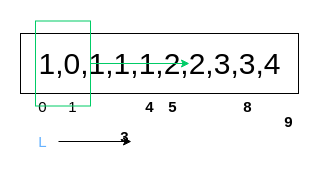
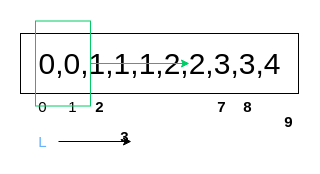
  <mxCell id="0" />
  <mxCell id="1" parent="0" />
  <mxCell id="2" value="" style="rounded=0;whiteSpace=wrap;html=1;" parent="1" vertex="1"><mxGeometry x="20" y="33" width="278" height="60" as="geometry" /></mxCell>
- <mxCell id="3" value="1,0,1,1,1,2,2,3,3,4" style="text;html=1;resizable=0;autosize=1;align=center;verticalAlign=middle;points=[];fillColor=none;strokeColor=none;rounded=0;strokeWidth=17;fontSize=30;" parent="1" vertex="1"><mxGeometry x="33" y="43" width="252" height="40" as="geometry" /></mxCell>
+ <mxCell id="3" value="0,0,1,1,1,2,2,3,3,4" style="text;html=1;resizable=0;autosize=1;align=center;verticalAlign=middle;points=[];fillColor=none;strokeColor=none;rounded=0;strokeWidth=17;fontSize=30;" parent="1" vertex="1"><mxGeometry x="33" y="43" width="252" height="40" as="geometry" /></mxCell>
  <mxCell id="4" value="0" style="text;html=1;resizable=0;autosize=1;align=center;verticalAlign=middle;points=[];fillColor=none;strokeColor=none;rounded=0;strokeWidth=17;fontSize=15;" parent="1" vertex="1"><mxGeometry x="33" y="95" width="18" height="22" as="geometry" /></mxCell>
  <mxCell id="5" value="1" style="text;html=1;resizable=0;autosize=1;align=center;verticalAlign=middle;points=[];fillColor=none;strokeColor=none;rounded=0;strokeWidth=17;fontSize=15;" parent="1" vertex="1"><mxGeometry x="63" y="95" width="18" height="22" as="geometry" /></mxCell>
+ <mxCell id="6" value="2" style="text;html=1;resizable=0;autosize=1;align=center;verticalAlign=middle;points=[];fillColor=none;strokeColor=none;rounded=0;strokeWidth=17;fontSize=15;fontStyle=1" parent="1" vertex="1"><mxGeometry x="90" y="95" width="18" height="22" as="geometry" /></mxCell>
  <mxCell id="7" value="3" style="text;html=1;resizable=0;autosize=1;align=center;verticalAlign=middle;points=[];fillColor=none;strokeColor=none;rounded=0;strokeWidth=17;fontSize=15;fontStyle=1" parent="1" vertex="1"><mxGeometry x="115" y="125" width="18" height="22" as="geometry" /></mxCell>
- <mxCell id="8" value="4" style="text;html=1;resizable=0;autosize=1;align=center;verticalAlign=middle;points=[];fillColor=none;strokeColor=none;rounded=0;strokeWidth=17;fontSize=15;fontStyle=1" parent="1" vertex="1"><mxGeometry x="140" y="95" width="18" height="22" as="geometry" /></mxCell>
- <mxCell id="9" value="5" style="text;html=1;resizable=0;autosize=1;align=center;verticalAlign=middle;points=[];fillColor=none;strokeColor=none;rounded=0;strokeWidth=17;fontSize=15;fontStyle=1" parent="1" vertex="1"><mxGeometry x="163" y="95" width="18" height="22" as="geometry" /></mxCell>
+ <mxCell id="10" value="7" style="text;html=1;resizable=0;autosize=1;align=center;verticalAlign=middle;points=[];fillColor=none;strokeColor=none;rounded=0;strokeWidth=17;fontSize=15;fontStyle=1" parent="1" vertex="1"><mxGeometry x="212" y="95" width="18" height="22" as="geometry" /></mxCell>
  <mxCell id="11" value="8" style="text;html=1;resizable=0;autosize=1;align=center;verticalAlign=middle;points=[];fillColor=none;strokeColor=none;rounded=0;strokeWidth=17;fontSize=15;fontStyle=1" parent="1" vertex="1"><mxGeometry x="238" y="95" width="18" height="22" as="geometry" /></mxCell>
  <mxCell id="12" value="9" style="text;html=1;resizable=0;autosize=1;align=center;verticalAlign=middle;points=[];fillColor=none;strokeColor=none;rounded=0;strokeWidth=17;fontSize=15;fontStyle=1" parent="1" vertex="1"><mxGeometry x="279" y="110" width="18" height="22" as="geometry" /></mxCell>
  <mxCell id="13" value="" style="edgeStyle=none;html=1;fillColor=#60a917;strokeColor=#00CC66;" edge="1" parent="1" source="14"><mxGeometry relative="1" as="geometry"><mxPoint x="189" y="63" as="targetPoint" /></mxGeometry></mxCell>
  <mxCell id="14" value="" style="rounded=0;whiteSpace=wrap;html=1;fontSize=15;strokeWidth=1;strokeColor=#00CC66;fillColor=none;" parent="1" vertex="1"><mxGeometry x="35" y="20.5" width="55" height="85" as="geometry" /></mxCell>
  <mxCell id="15" value="" style="endArrow=classic;html=1;fontSize=15;" parent="1" edge="1"><mxGeometry width="50" height="50" relative="1" as="geometry"><mxPoint x="58" y="141" as="sourcePoint" /><mxPoint x="131" y="141" as="targetPoint" /></mxGeometry></mxCell>
  <mxCell id="16" value="&lt;font color=&quot;#66b2ff&quot;&gt;L&lt;/font&gt;" style="text;html=1;resizable=0;autosize=1;align=center;verticalAlign=middle;points=[];fillColor=none;strokeColor=none;rounded=0;fontSize=15;" parent="1" vertex="1"><mxGeometry x="33" y="130" width="18" height="22" as="geometry" /></mxCell>
